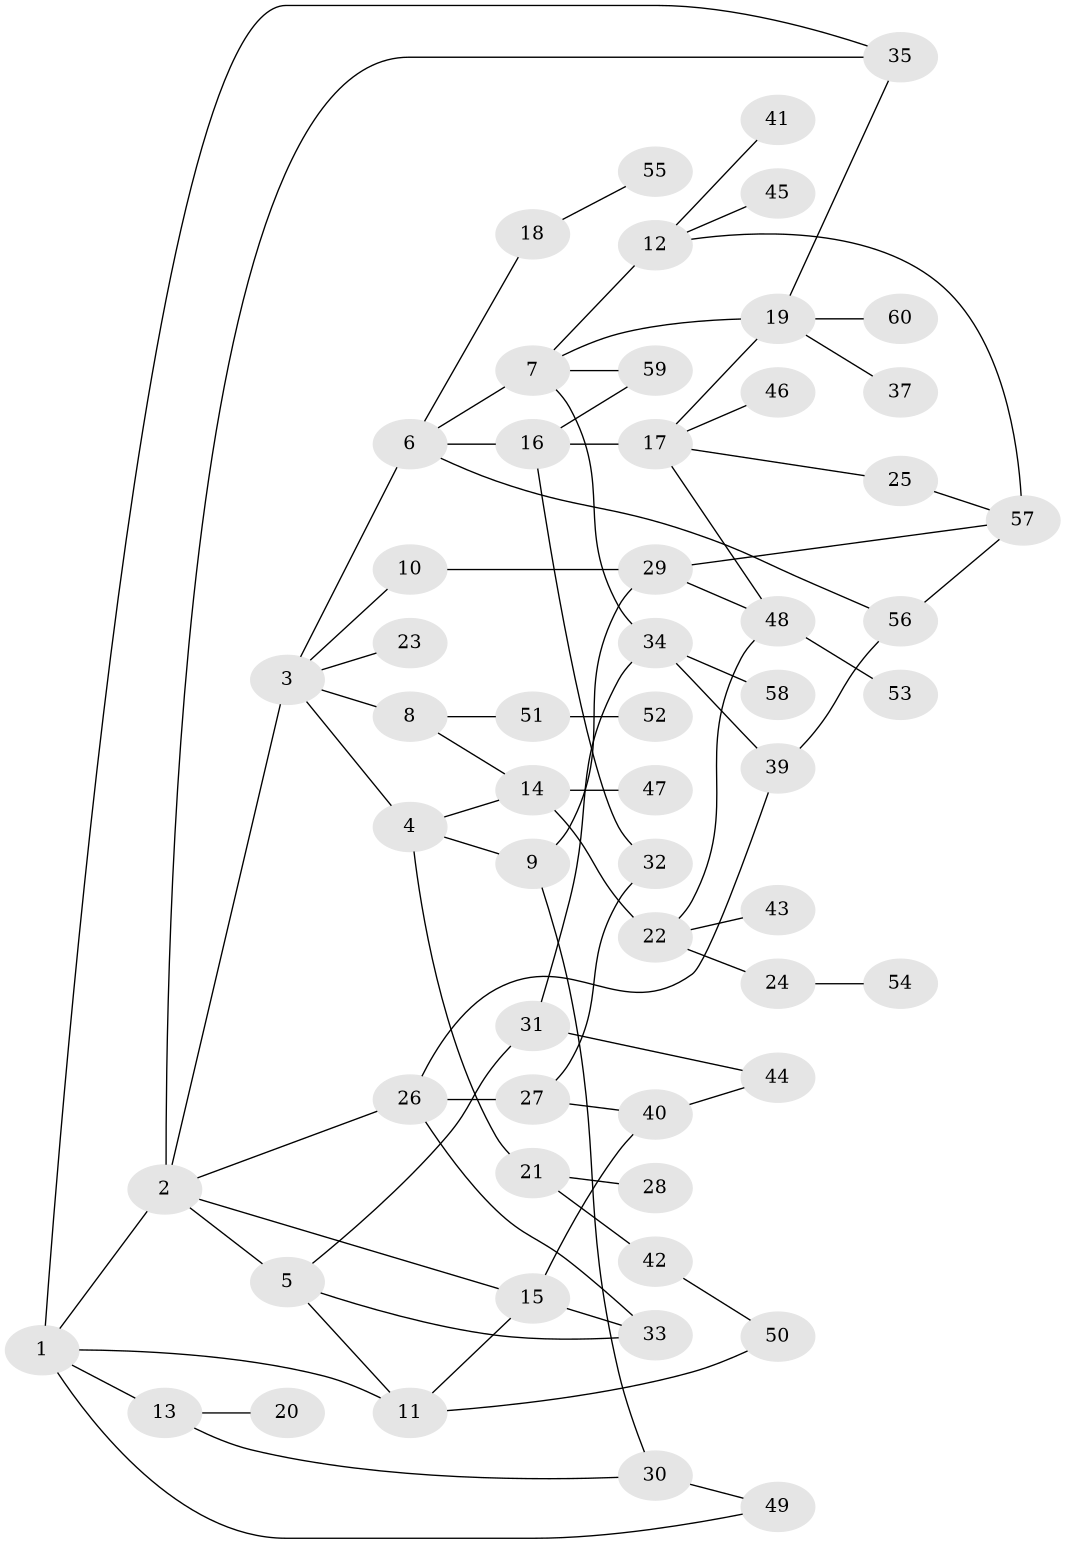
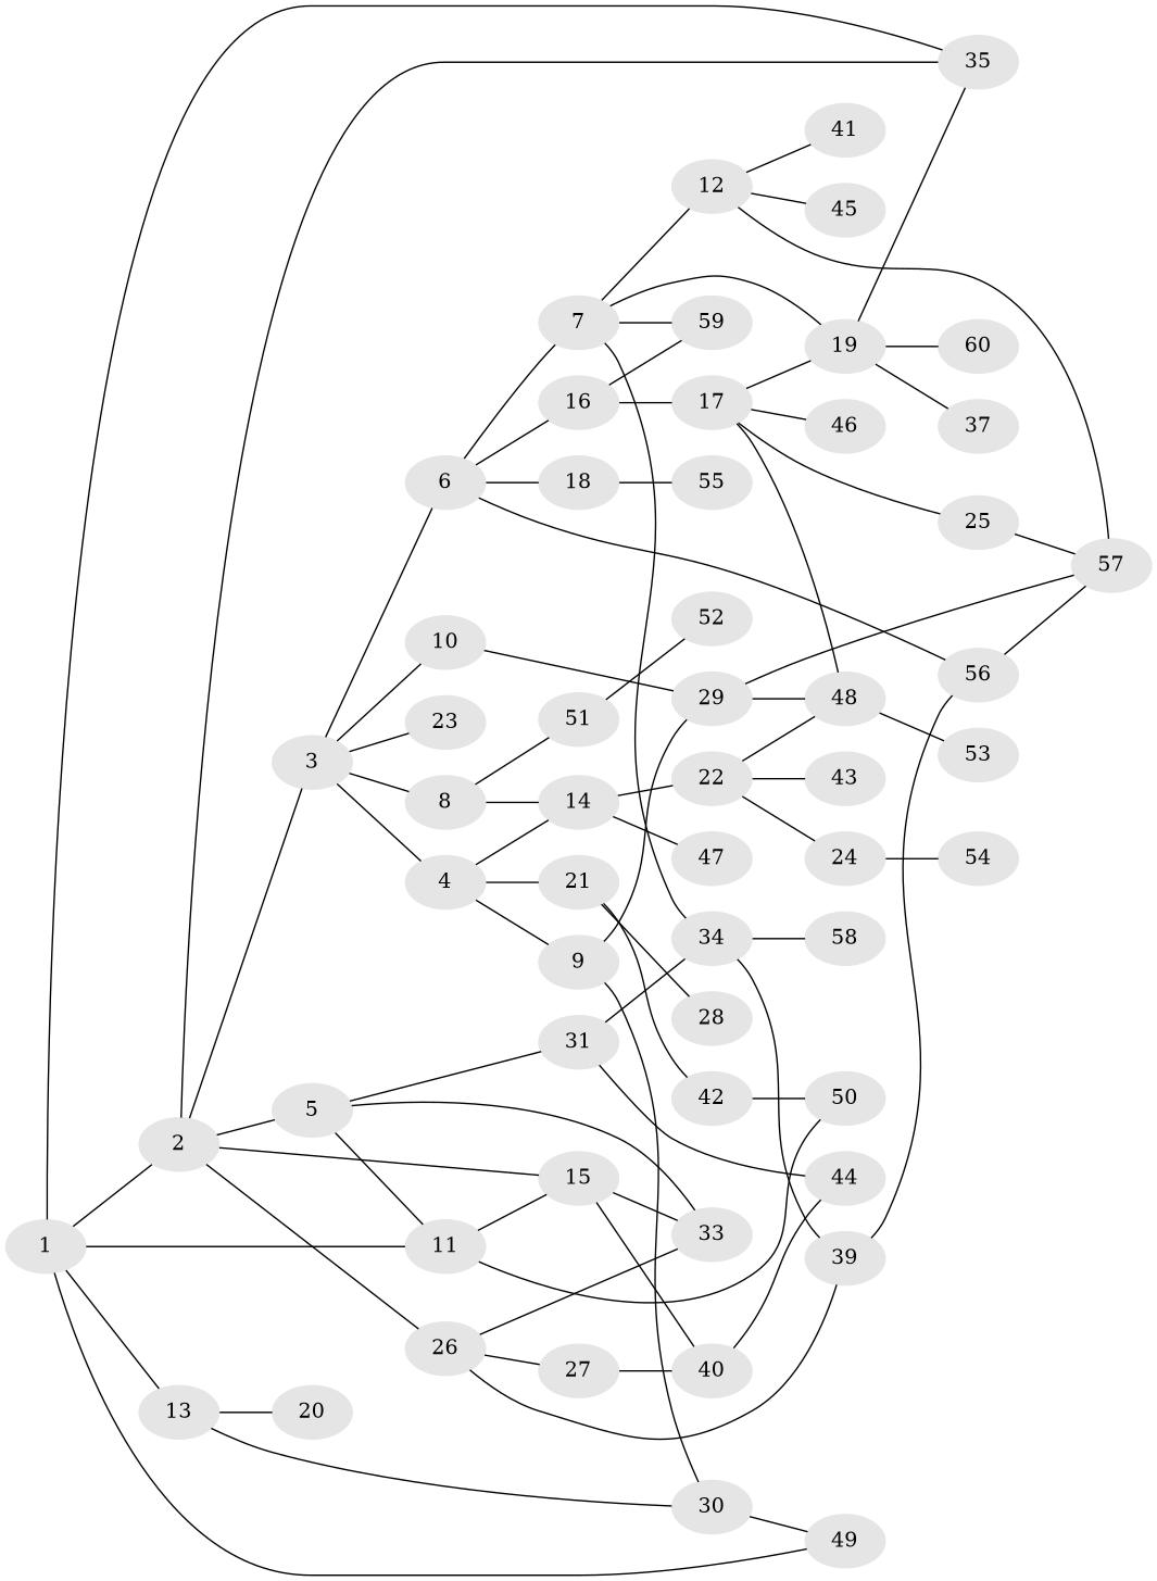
  graph {
    rankdir=LR
    node [color=gray90 style=filled]
    1
    2
    11
    13
    35
    49
    3
    5
    15
    26
    50
    30
    20
    4
    6
    8
    10
    23
    31
    33
    40
    27
    39
    9
    14
    21
    7
    16
    18
    56
    51
    29
    22
    47
    28
    42
    34
    44
    12
    19
    59
    17
-   32
    55
    57
    41
    45
    37
    60
    58
    52
    48
    24
    43
    25
    46
    53
    54
    1 -- 2
    1 -- 11
    1 -- 13
    1 -- 35
    1 -- 49
    2 -- 35
    2 -- 3
    2 -- 5
    2 -- 15
    2 -- 26
    11 -- 15
    11 -- 50
    13 -- 30
    13 -- 20
    3 -- 4
    3 -- 6
    3 -- 8
    3 -- 10
    3 -- 23
    5 -- 11
    5 -- 31
    5 -- 33
    15 -- 33
    15 -- 40
    26 -- 33
    26 -- 27
    26 -- 39
    30 -- 49
    4 -- 9
    4 -- 14
    4 -- 21
    6 -- 7
    6 -- 16
    6 -- 18
    6 -- 56
    8 -- 14
    8 -- 51
    10 -- 29
    31 -- 34
    31 -- 44
    40 -- 44
    27 -- 40
-   27 -- 32
    39 -- 56
    9 -- 30
    9 -- 29
    14 -- 22
    14 -- 47
    21 -- 28
    21 -- 42
    7 -- 34
    7 -- 12
    7 -- 19
    7 -- 59
    16 -- 59
    16 -- 17
-   16 -- 32
    18 -- 55
    56 -- 57
    51 -- 52
    29 -- 57
    29 -- 48
    22 -- 48
    22 -- 24
    22 -- 43
    42 -- 50
    34 -- 39
    34 -- 58
    12 -- 57
    12 -- 41
    12 -- 45
    19 -- 35
    19 -- 37
    19 -- 60
    17 -- 19
    17 -- 48
    17 -- 25
    17 -- 46
    48 -- 53
    24 -- 54
    25 -- 57
  }
